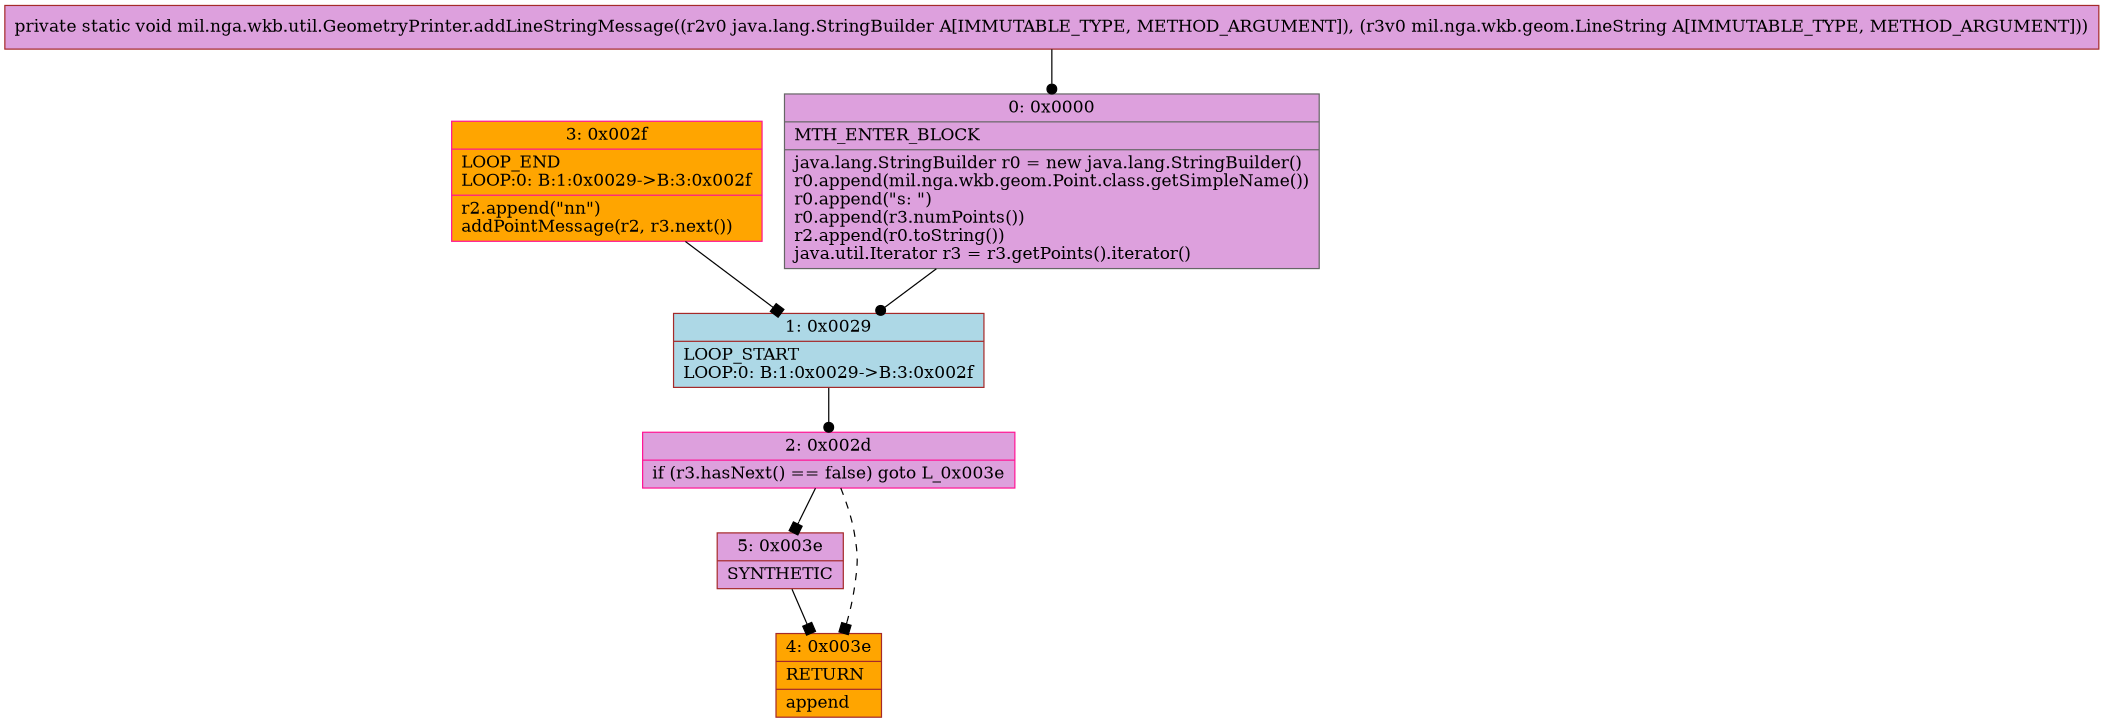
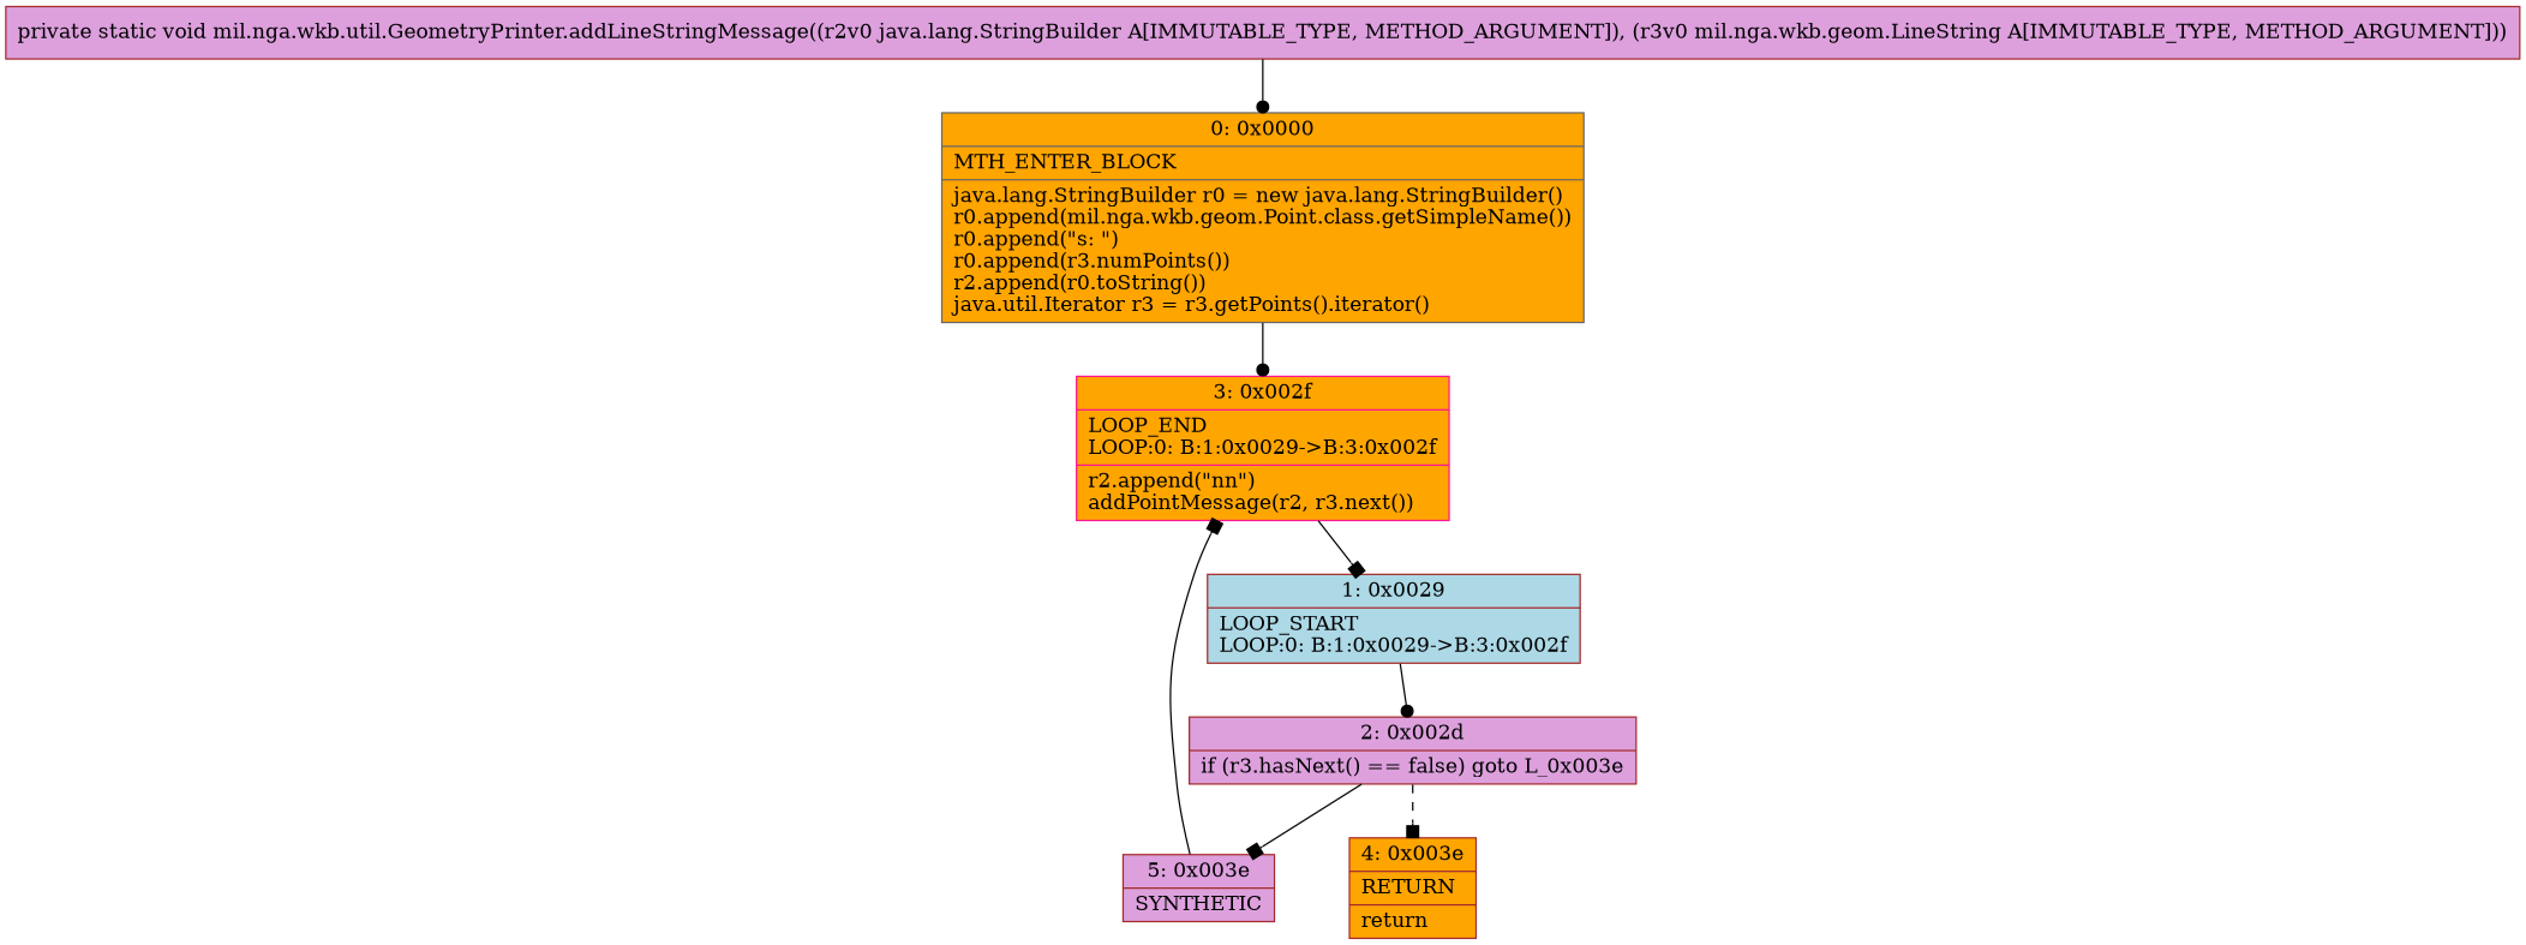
  digraph {
    node [color=brown fillcolor=plum shape=record style=filled]
    edge [arrowhead=box]
-   n1 [color=gray40 label="{0\:\ 0x0000|MTH_ENTER_BLOCK\l|java.lang.StringBuilder r0 = new java.lang.StringBuilder()\lr0.append(mil.nga.wkb.geom.Point.class.getSimpleName())\lr0.append(\"s: \")\lr0.append(r3.numPoints())\lr2.append(r0.toString())\ljava.util.Iterator r3 = r3.getPoints().iterator()\l}"]
+   n1 [color=gray40 fillcolor=orange label="{0\:\ 0x0000|MTH_ENTER_BLOCK\l|java.lang.StringBuilder r0 = new java.lang.StringBuilder()\lr0.append(mil.nga.wkb.geom.Point.class.getSimpleName())\lr0.append(\"s: \")\lr0.append(r3.numPoints())\lr2.append(r0.toString())\ljava.util.Iterator r3 = r3.getPoints().iterator()\l}"]
    n2 [fillcolor=lightblue label="{1\:\ 0x0029|LOOP_START\lLOOP:0: B:1:0x0029\-\>B:3:0x002f\l}"]
-   n3 [color=deeppink label="{2\:\ 0x002d|if (r3.hasNext() == false) goto L_0x003e\l}"]
+   n3 [label="{2\:\ 0x002d|if (r3.hasNext() == false) goto L_0x003e\l}"]
    n4 [label="{5\:\ 0x003e|SYNTHETIC\l}"]
-   n5 [fillcolor=orange label="{4\:\ 0x003e|RETURN\l|append\l}"]
+   n5 [fillcolor=orange label="{4\:\ 0x003e|RETURN\l|return\l}"]
    n6 [color=deeppink fillcolor=orange label="{3\:\ 0x002f|LOOP_END\lLOOP:0: B:1:0x0029\-\>B:3:0x002f\l|r2.append(\"nn\")\laddPointMessage(r2, r3.next())\l}"]
    n7 [label="{private static void mil.nga.wkb.util.GeometryPrinter.addLineStringMessage((r2v0 java.lang.StringBuilder A[IMMUTABLE_TYPE, METHOD_ARGUMENT]), (r3v0 mil.nga.wkb.geom.LineString A[IMMUTABLE_TYPE, METHOD_ARGUMENT])) }"]
-   n1 -> n2 [arrowhead=dot]
+   n1 -> n6 [arrowhead=dot]
    n2 -> n3 [arrowhead=dot]
    n3 -> n4
    n3 -> n5 [style=dashed]
-   n4 -> n5
+   n4 -> n6
    n6 -> n2
    n7 -> n1 [arrowhead=dot]
  }
